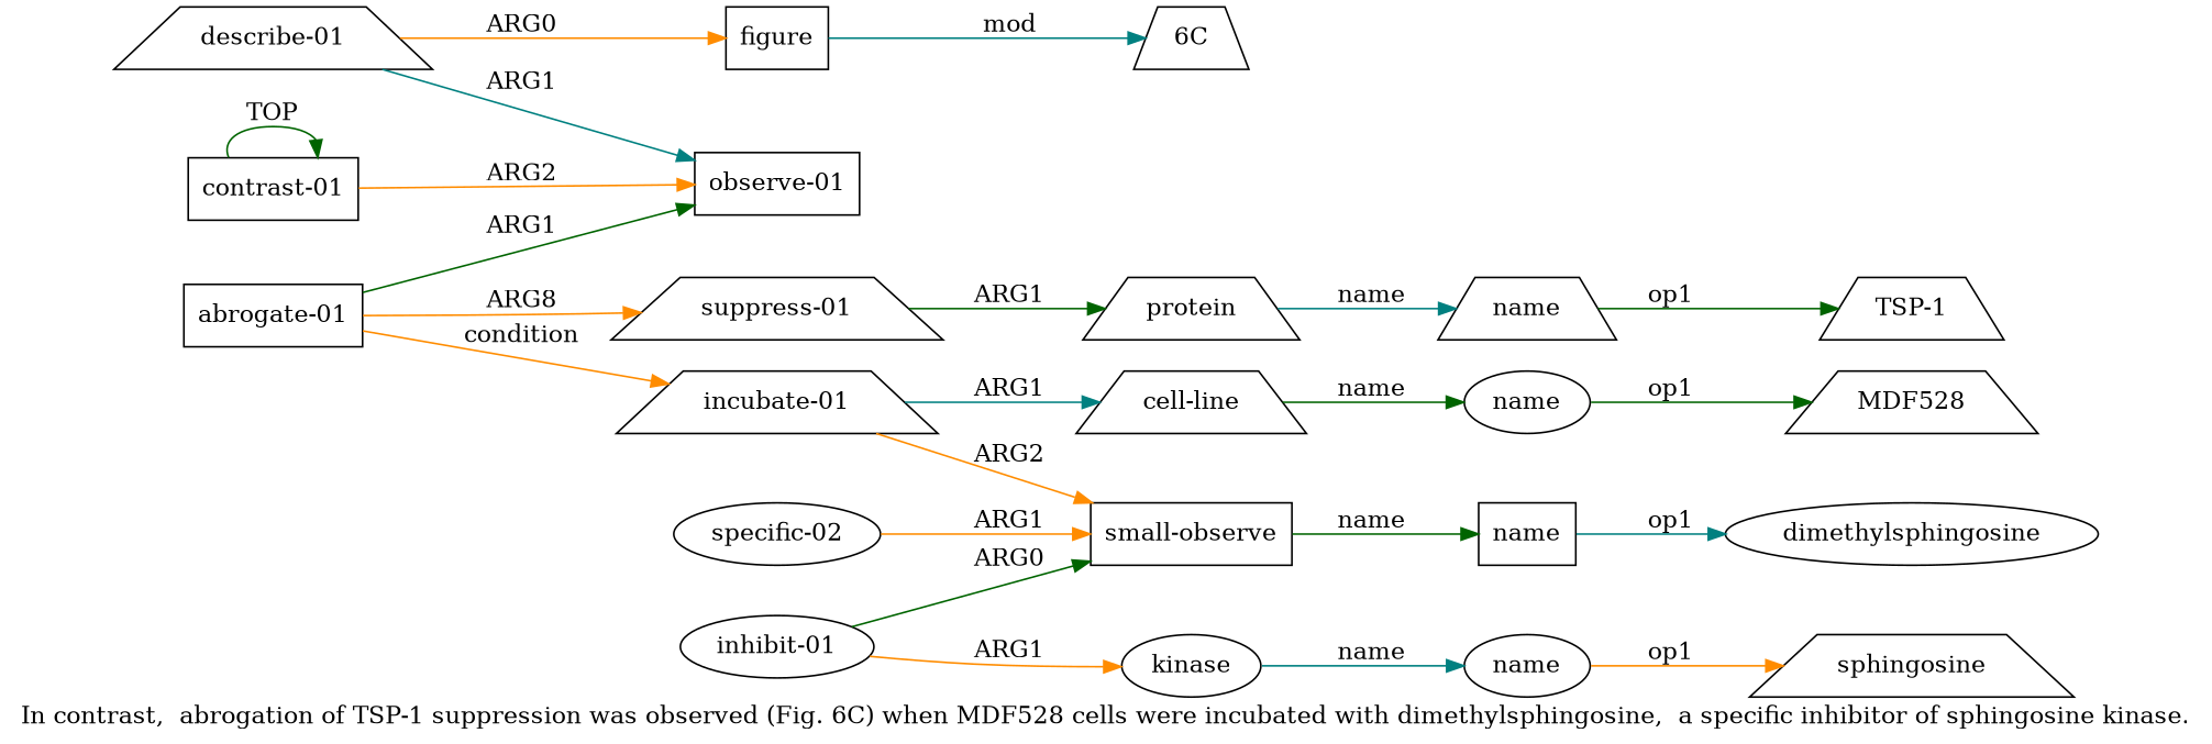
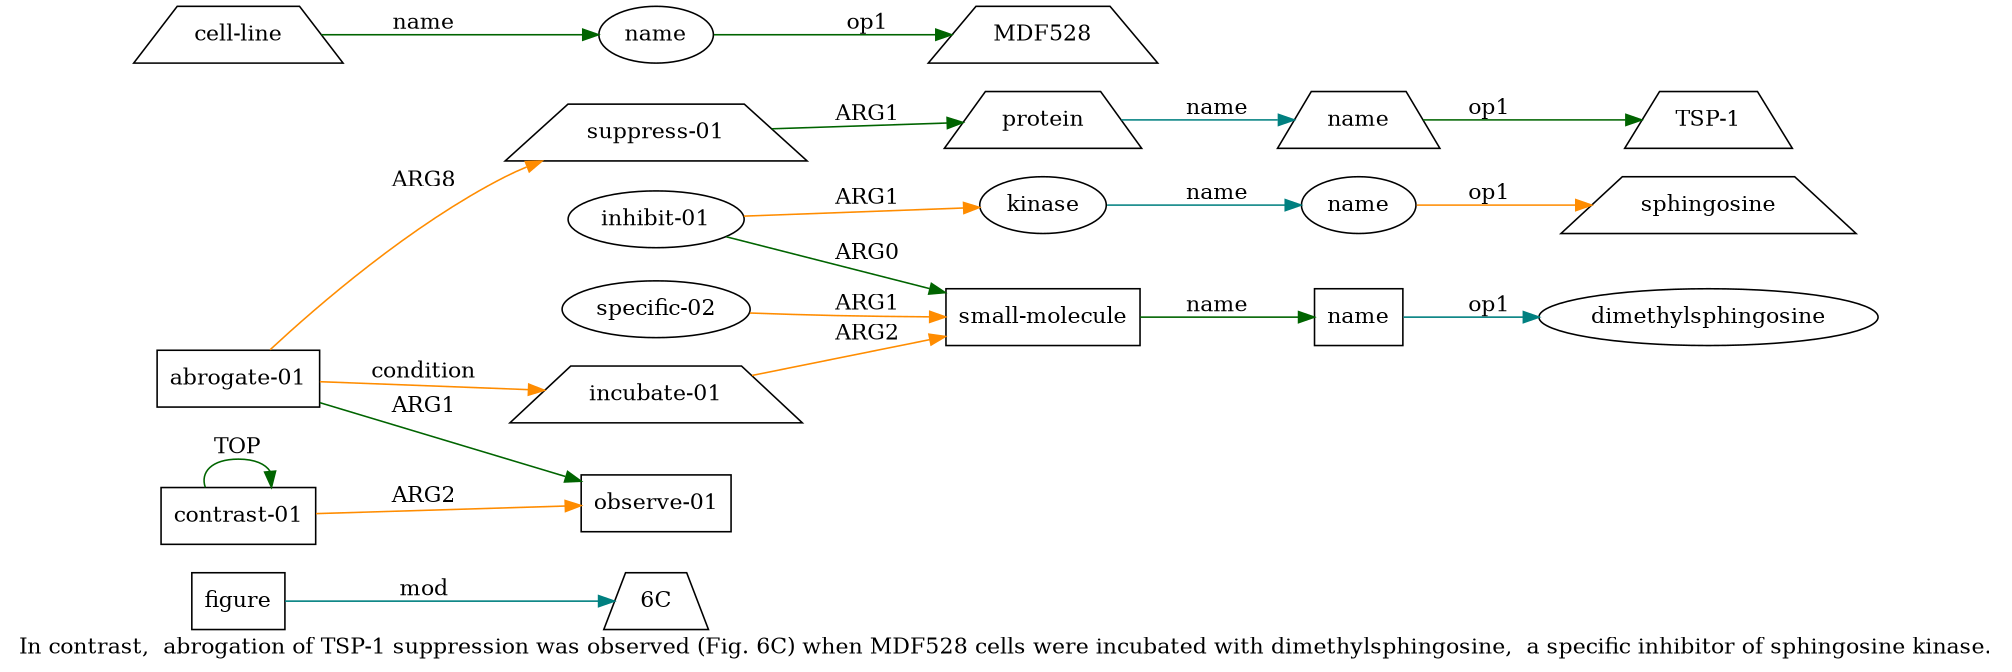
  digraph {
    label="In contrast,  abrogation of TSP-1 suppression was observed (Fig. 6C) when MDF528 cells were incubated with dimethylsphingosine,  a specific inhibitor of sphingosine kinase."
    rankdir=LR
    node [color=black gold_ind=-1 gold_label=name shape=trapezium test_ind=-1 test_label=name]
    edge [color=darkorange gold_label=ARG1 test_label=ARG1]
    n1 [gold_label="6C" label="6C" test_label="6C"]
    n2 [gold_label=sphingosine label=sphingosine test_label=sphingosine]
-   n3 [gold_ind=15 gold_label="describe-01" label="describe-01" test_ind=15 test_label="describe-01"]
    n4 [gold_ind=16 gold_label=figure label=figure shape=box test_ind=16 test_label=figure]
    n5 [gold_ind=1 gold_label="observe-01" label="observe-01" shape=box test_ind=1 test_label="observe-01"]
    n6 [gold_ind=2 gold_label="abrogate-01" label="abrogate-01" shape=box test_ind=2 test_label="abrogate-01"]
    n7 [gold_ind=3 gold_label="suppress-01" label="suppress-01" test_ind=3 test_label="suppress-01"]
    n8 [gold_ind=6 gold_label="incubate-01" label="incubate-01" test_ind=6 test_label="incubate-01"]
    n9 [gold_ind=14 gold_label="specific-02" label="specific-02" shape=ellipse test_ind=14 test_label="specific-02"]
-   n10 [gold_ind=9 gold_label="small-molecule" label="small-observe" shape=box test_ind=9 test_label="small-molecule"]
+   n10 [gold_ind=9 gold_label="small-molecule" label="small-molecule" shape=box test_ind=9 test_label="small-molecule"]
    n11 [gold_ind=10 label=name shape=box test_ind=10]
    n12 [gold_label=dimethylsphingosine label=dimethylsphingosine shape=ellipse test_label=dimethylsphingosine]
    n13 [gold_label=MDF528 label=MDF528 test_label=MDF528]
    n14 [gold_ind=11 gold_label="inhibit-01" label="inhibit-01" shape=ellipse test_ind=11 test_label="inhibit-01"]
    n15 [gold_ind=12 gold_label=kinase label=kinase shape=ellipse test_ind=12 test_label=kinase]
    n16 [gold_ind=13 label=name shape=ellipse test_ind=13]
    n17 [gold_ind=4 gold_label=protein label=protein test_ind=4 test_label=protein]
    n18 [gold_ind=7 gold_label="cell-line" label="cell-line" test_ind=7 test_label="cell-line"]
    n19 [gold_ind=0 gold_label="contrast-01" label="contrast-01" shape=box test_ind=0 test_label="contrast-01"]
    n20 [gold_ind=5 label=name test_ind=5]
    n21 [gold_label="TSP-1" label="TSP-1" test_label="TSP-1"]
    n22 [gold_ind=8 label=name shape=ellipse test_ind=8]
-   n3 -> n4 [gold_label=ARG0 label=ARG0 test_label=ARG0]
-   n3 -> n5 [color=teal label=ARG1]
    n4 -> n1 [color=teal gold_label=mod label=mod test_label=mod]
    n6 -> n5 [color=darkgreen label=ARG1]
    n6 -> n7 [label=ARG8]
    n6 -> n8 [gold_label=condition label=condition test_label=condition]
    n7 -> n17 [color=darkgreen label=ARG1]
    n8 -> n10 [gold_label=ARG2 label=ARG2 test_label=ARG2]
-   n8 -> n18 [color=teal label=ARG1]
    n9 -> n10 [label=ARG1]
    n10 -> n11 [color=darkgreen gold_label=name label=name test_label=name]
    n11 -> n12 [color=teal gold_label=op1 label=op1 test_label=op1]
    n14 -> n10 [color=darkgreen gold_label=ARG0 label=ARG0 test_label=ARG0]
    n14 -> n15 [label=ARG1]
    n15 -> n16 [color=teal gold_label=name label=name test_label=name]
    n16 -> n2 [gold_label=op1 label=op1 test_label=op1]
    n17 -> n20 [color=teal gold_label=name label=name test_label=name]
    n18 -> n22 [color=darkgreen gold_label=name label=name test_label=name]
    n19 -> n5 [gold_label=ARG2 label=ARG2 test_label=ARG2]
    n19 -> n19 [color=darkgreen gold_label=TOP label=TOP test_label=TOP]
    n20 -> n21 [color=darkgreen gold_label=op1 label=op1 test_label=op1]
    n22 -> n13 [color=darkgreen gold_label=op1 label=op1 test_label=op1]
  }
